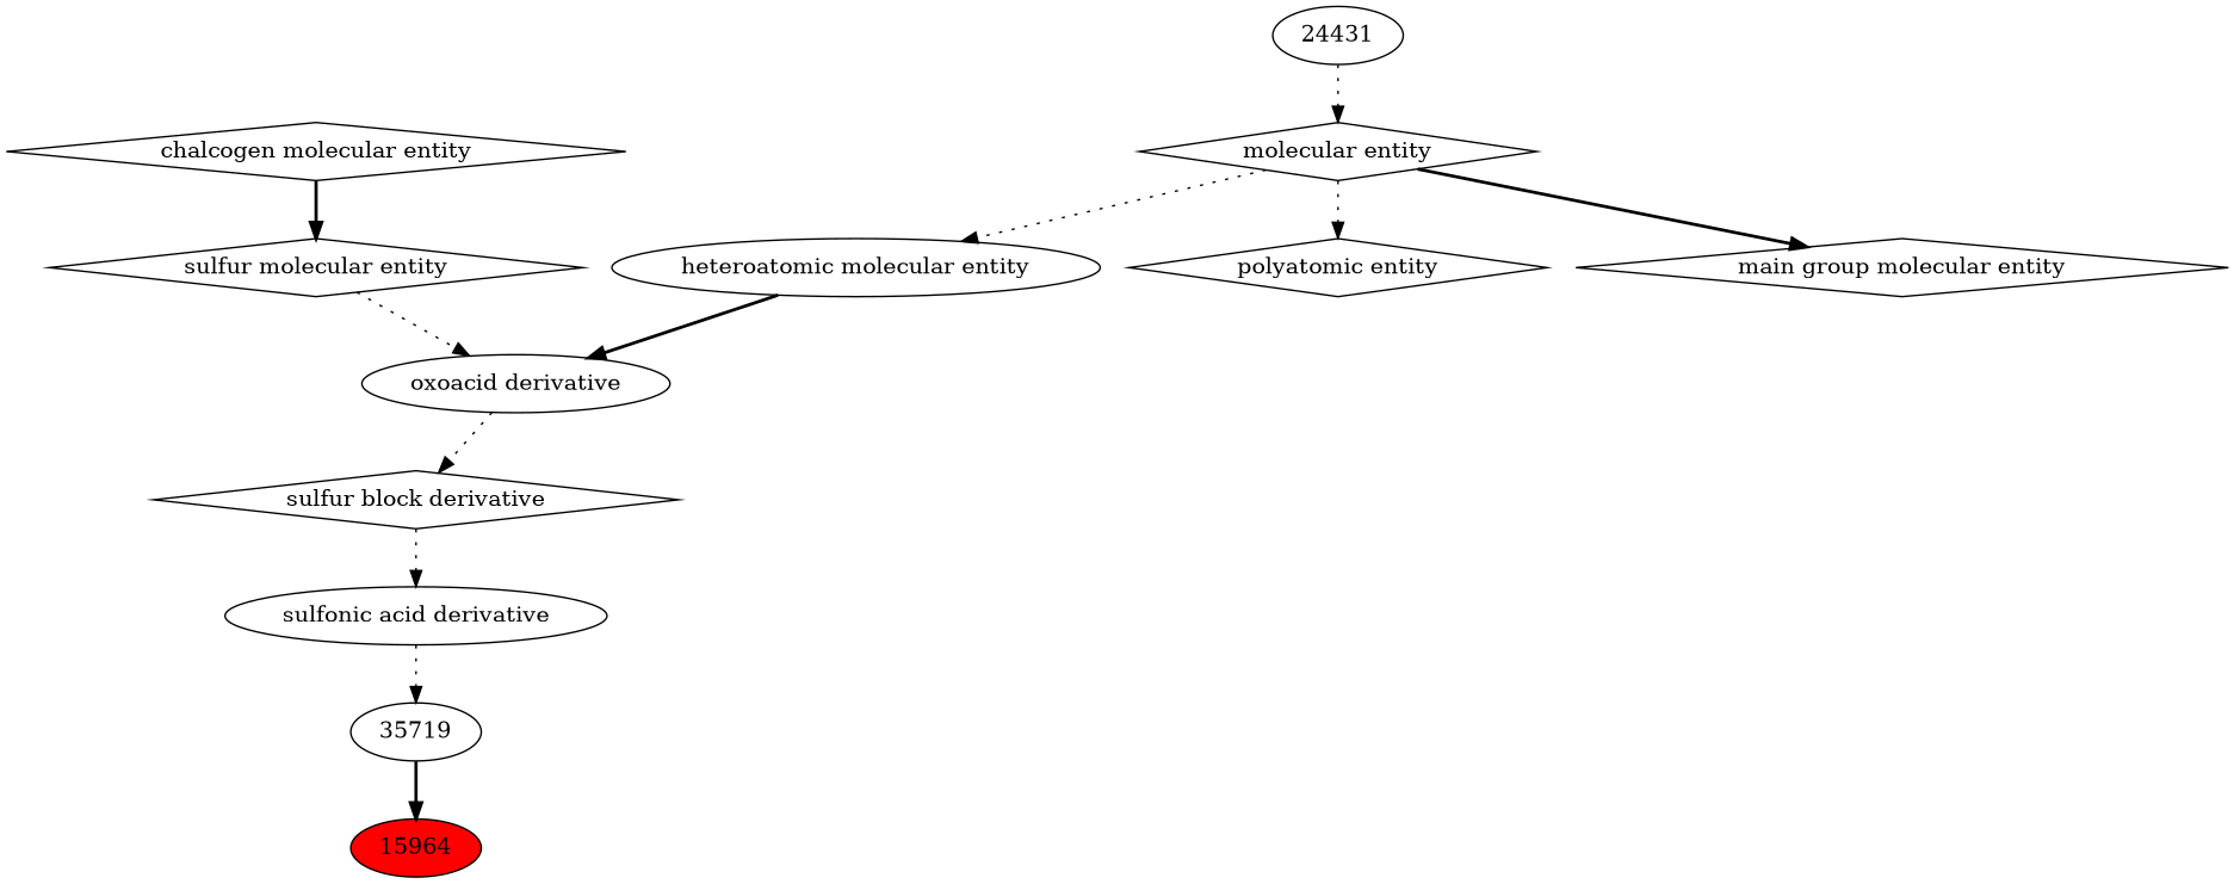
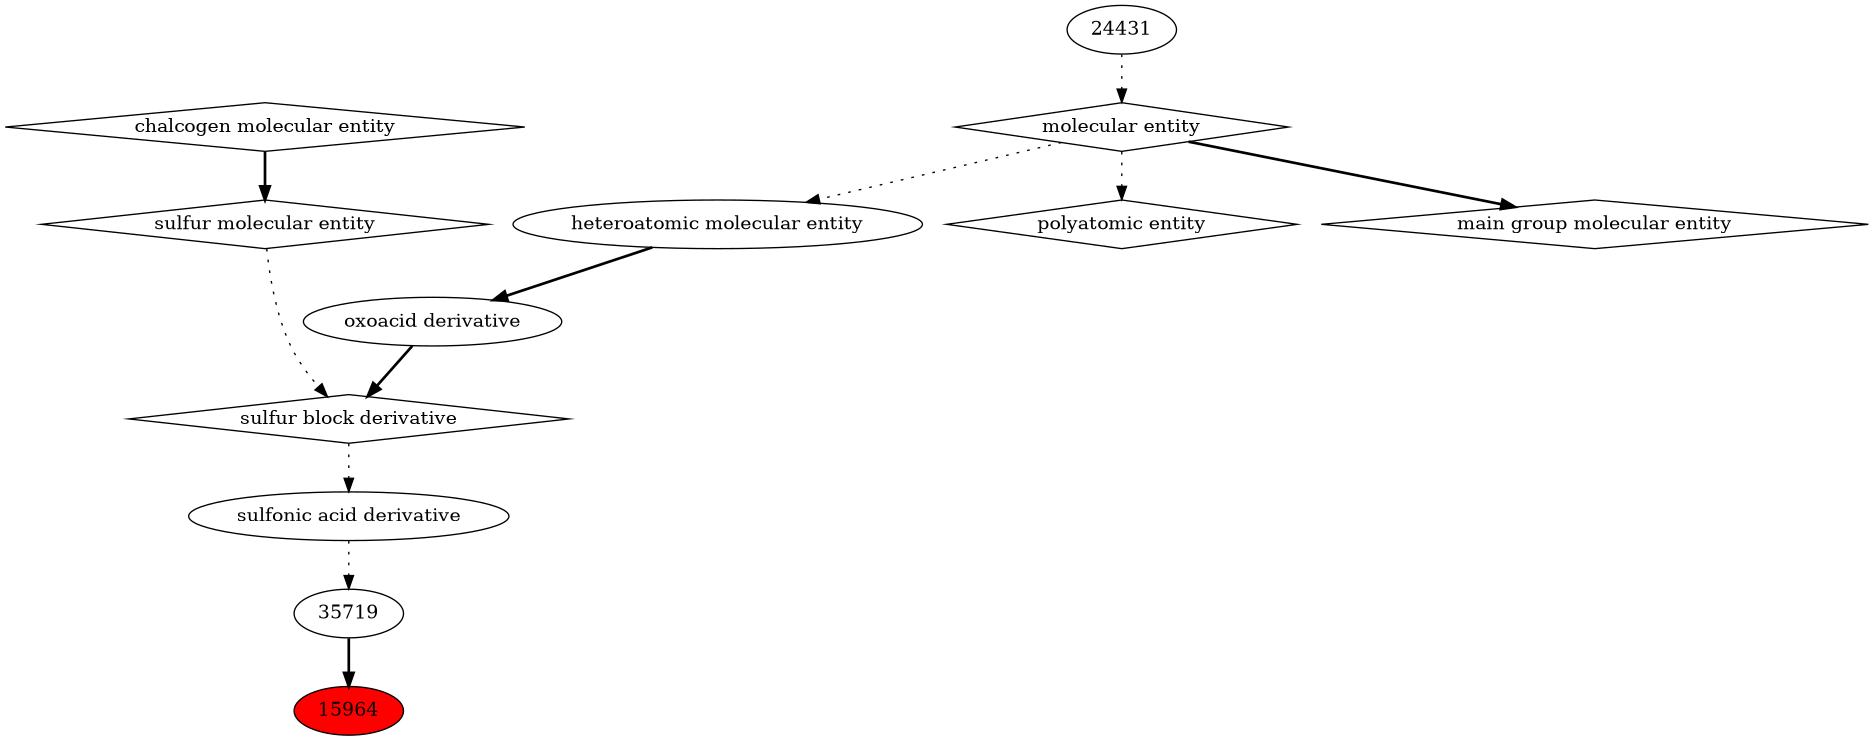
  digraph {
    node [shape=ellipse]
    edge [style=dotted]
    n1 [fillcolor=red label=15964 style=filled]
    n2 [label=35719]
    n3 [label="sulfonic acid derivative"]
    n4 [label="sulfur block derivative" shape=diamond]
    n5 [label="oxoacid derivative"]
    n6 [label="sulfur molecular entity" shape=diamond]
    n7 [label="heteroatomic molecular entity"]
    n8 [label="chalcogen molecular entity" shape=diamond]
    n9 [label="polyatomic entity" shape=diamond]
    n10 [label="molecular entity" shape=diamond]
    n11 [label="main group molecular entity" shape=diamond]
    n12 [label=24431]
    n2 -> n1 [style=bold]
    n3 -> n2
    n4 -> n3
-   n5 -> n4
-   n6 -> n5
+   n5 -> n4 [style=bold]
+   n6 -> n4
    n7 -> n5 [style=bold]
    n8 -> n6 [style=bold]
    n10 -> n7
    n10 -> n9
    n10 -> n11 [style=bold]
    n12 -> n10
  }
